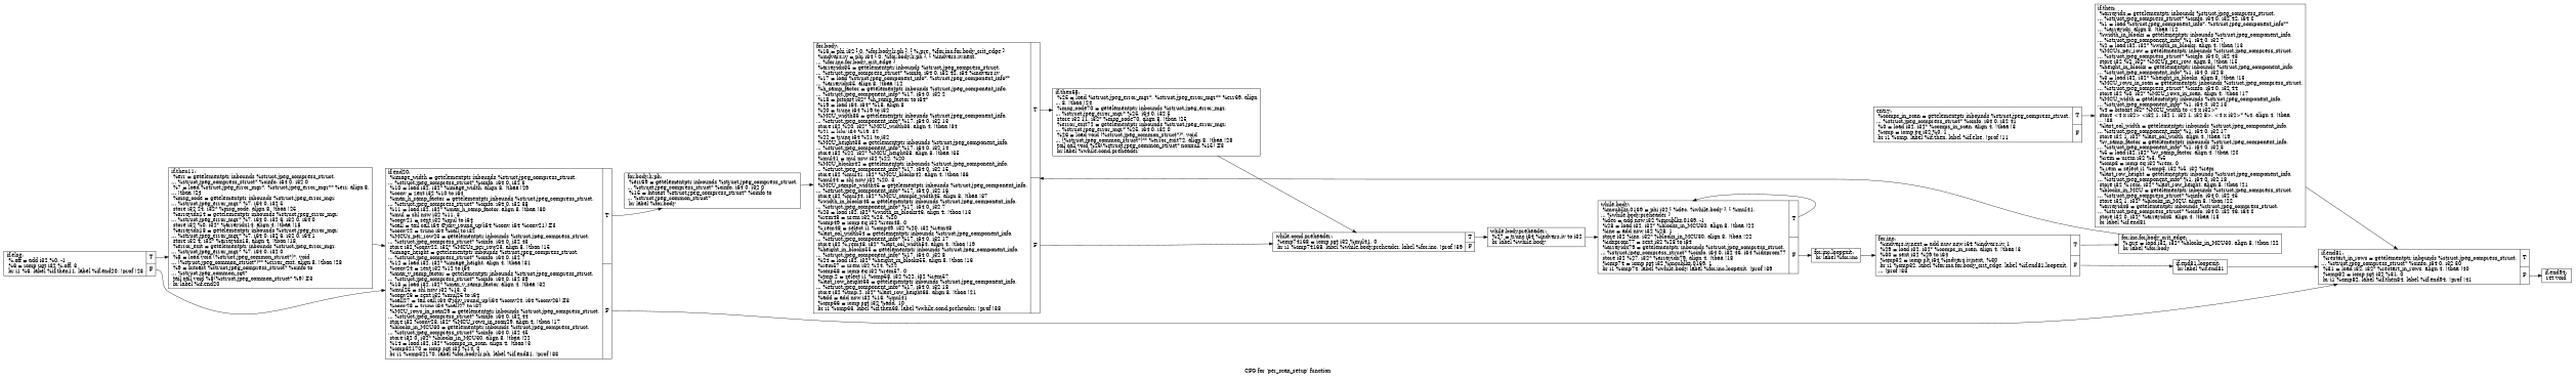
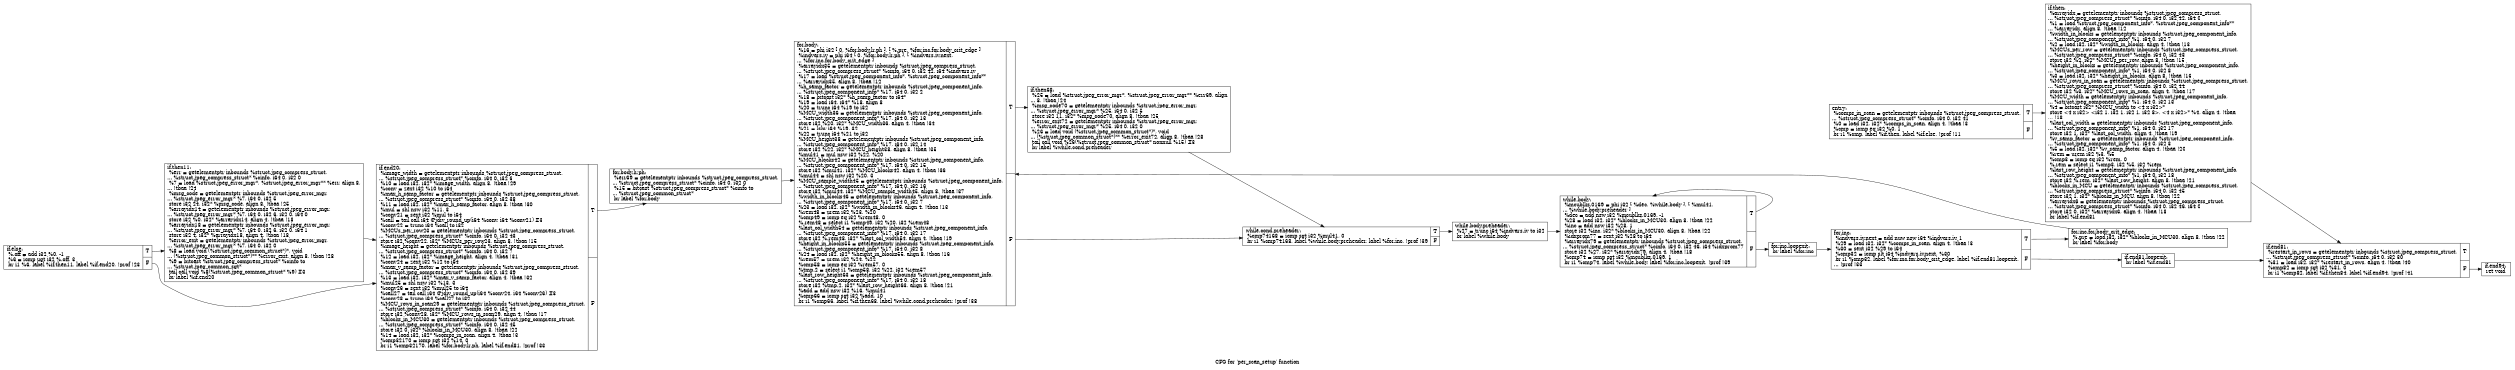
  digraph {
    label="CFG for 'per_scan_setup' function"
    rankdir=LR
    node [shape=record]
    n1 [label="{entry:\l  %comps_in_scan = getelementptr inbounds %struct.jpeg_compress_struct,\l... %struct.jpeg_compress_struct* %cinfo, i64 0, i32 41\l  %0 = load i32, i32* %comps_in_scan, align 4, !tbaa !3\l  %cmp = icmp eq i32 %0, 1\l  br i1 %cmp, label %if.then, label %if.else, !prof !11\l|{<s0>T|<s1>F}}"]
-   n2 [label="{if.then:                                          \l  %arrayidx = getelementptr inbounds %struct.jpeg_compress_struct,\l... %struct.jpeg_compress_struct* %cinfo, i64 0, i32 42, i64 0\l  %1 = load %struct.jpeg_component_info*, %struct.jpeg_component_info**\l... %arrayidx, align 8, !tbaa !12\l  %width_in_blocks = getelementptr inbounds %struct.jpeg_component_info,\l... %struct.jpeg_component_info* %1, i64 0, i32 7\l  %2 = load i32, i32* %width_in_blocks, align 4, !tbaa !13\l  %MCUs_per_row = getelementptr inbounds %struct.jpeg_compress_struct,\l... %struct.jpeg_compress_struct* %cinfo, i64 0, i32 43\l  store i32 %2, i32* %MCUs_per_row, align 8, !tbaa !15\l  %height_in_blocks = getelementptr inbounds %struct.jpeg_component_info,\l... %struct.jpeg_component_info* %1, i64 0, i32 8\l  %3 = load i32, i32* %height_in_blocks, align 8, !tbaa !16\l  %MCU_rows_in_scan = getelementptr inbounds %struct.jpeg_compress_struct,\l... %struct.jpeg_compress_struct* %cinfo, i64 0, i32 44\l  store i32 %3, i32* %MCU_rows_in_scan, align 4, !tbaa !17\l  %MCU_width = getelementptr inbounds %struct.jpeg_component_info,\l... %struct.jpeg_component_info* %1, i64 0, i32 13\l  %4 = bitcast i32* %MCU_width to \<4 x i32\>*\l  store \<4 x i32\> \<i32 1, i32 1, i32 1, i32 8\>, \<4 x i32\>* %4, align 4, !tbaa\l... !38\l  %last_col_width = getelementptr inbounds %struct.jpeg_component_info,\l... %struct.jpeg_component_info* %1, i64 0, i32 17\l  store i32 1, i32* %last_col_width, align 4, !tbaa !19\l  %v_samp_factor = getelementptr inbounds %struct.jpeg_component_info,\l... %struct.jpeg_component_info* %1, i64 0, i32 3\l  %5 = load i32, i32* %v_samp_factor, align 4, !tbaa !20\l  %rem = urem i32 %3, %5\l  %cmp3 = icmp eq i32 %rem, 0\l  %.rem = select i1 %cmp3, i32 %5, i32 %rem\l  %last_row_height = getelementptr inbounds %struct.jpeg_component_info,\l... %struct.jpeg_component_info* %1, i64 0, i32 18\l  store i32 %.rem, i32* %last_row_height, align 8, !tbaa !21\l  %blocks_in_MCU = getelementptr inbounds %struct.jpeg_compress_struct,\l... %struct.jpeg_compress_struct* %cinfo, i64 0, i32 45\l  store i32 1, i32* %blocks_in_MCU, align 8, !tbaa !22\l  %arrayidx6 = getelementptr inbounds %struct.jpeg_compress_struct,\l... %struct.jpeg_compress_struct* %cinfo, i64 0, i32 46, i64 0\l  store i32 0, i32* %arrayidx6, align 4, !tbaa !18\l  br label %if.end81\l}"]
+   n2 [label="{if.then:                                          \l  %arrayidx = getelementptr inbounds %struct.jpeg_compress_struct,\l... %struct.jpeg_compress_struct* %cinfo, i64 0, i32 42, i64 0\l  %1 = load %struct.jpeg_component_info*, %struct.jpeg_component_info**\l... %arrayidx, align 8, !tbaa !12\l  %width_in_blocks = getelementptr inbounds %struct.jpeg_component_info,\l... %struct.jpeg_component_info* %1, i64 0, i32 7\l  %2 = load i32, i32* %width_in_blocks, align 4, !tbaa !13\l  %MCUs_per_row = getelementptr inbounds %struct.jpeg_compress_struct,\l... %struct.jpeg_compress_struct* %cinfo, i64 0, i32 43\l  store i32 %2, i32* %MCUs_per_row, align 8, !tbaa !15\l  %height_in_blocks = getelementptr inbounds %struct.jpeg_component_info,\l... %struct.jpeg_component_info* %1, i64 0, i32 8\l  %3 = load i32, i32* %height_in_blocks, align 8, !tbaa !16\l  %MCU_rows_in_scan = getelementptr inbounds %struct.jpeg_compress_struct,\l... %struct.jpeg_compress_struct* %cinfo, i64 0, i32 44\l  store i32 %3, i32* %MCU_rows_in_scan, align 4, !tbaa !17\l  %MCU_width = getelementptr inbounds %struct.jpeg_component_info,\l... %struct.jpeg_component_info* %1, i64 0, i32 13\l  %4 = bitcast i32* %MCU_width to \<4 x i32\>*\l  store \<4 x i32\> \<i32 1, i32 1, i32 1, i32 8\>, \<4 x i32\>* %4, align 4, !tbaa\l... !18\l  %last_col_width = getelementptr inbounds %struct.jpeg_component_info,\l... %struct.jpeg_component_info* %1, i64 0, i32 17\l  store i32 1, i32* %last_col_width, align 4, !tbaa !19\l  %v_samp_factor = getelementptr inbounds %struct.jpeg_component_info,\l... %struct.jpeg_component_info* %1, i64 0, i32 3\l  %5 = load i32, i32* %v_samp_factor, align 4, !tbaa !20\l  %rem = urem i32 %3, %5\l  %cmp3 = icmp eq i32 %rem, 0\l  %.rem = select i1 %cmp3, i32 %5, i32 %rem\l  %last_row_height = getelementptr inbounds %struct.jpeg_component_info,\l... %struct.jpeg_component_info* %1, i64 0, i32 18\l  store i32 %.rem, i32* %last_row_height, align 8, !tbaa !21\l  %blocks_in_MCU = getelementptr inbounds %struct.jpeg_compress_struct,\l... %struct.jpeg_compress_struct* %cinfo, i64 0, i32 45\l  store i32 1, i32* %blocks_in_MCU, align 8, !tbaa !22\l  %arrayidx6 = getelementptr inbounds %struct.jpeg_compress_struct,\l... %struct.jpeg_compress_struct* %cinfo, i64 0, i32 46, i64 0\l  store i32 0, i32* %arrayidx6, align 4, !tbaa !18\l  br label %if.end81\l}"]
    n3 [label="{if.end81:                                         \l  %restart_in_rows = getelementptr inbounds %struct.jpeg_compress_struct,\l... %struct.jpeg_compress_struct* %cinfo, i64 0, i32 30\l  %31 = load i32, i32* %restart_in_rows, align 4, !tbaa !40\l  %cmp82 = icmp sgt i32 %31, 0\l  br i1 %cmp82, label %if.then84, label %if.end94, !prof !41\l|{<s0>T|<s1>F}}"]
    n4 [label="{if.else:                                          \l  %.off = add i32 %0, -1\l  %6 = icmp ugt i32 %.off, 3\l  br i1 %6, label %if.then11, label %if.end20, !prof !23\l|{<s0>T|<s1>F}}"]
    n5 [label="{if.then11:                                        \l  %err = getelementptr inbounds %struct.jpeg_compress_struct,\l... %struct.jpeg_compress_struct* %cinfo, i64 0, i32 0\l  %7 = load %struct.jpeg_error_mgr*, %struct.jpeg_error_mgr** %err, align 8,\l... !tbaa !24\l  %msg_code = getelementptr inbounds %struct.jpeg_error_mgr,\l... %struct.jpeg_error_mgr* %7, i64 0, i32 5\l  store i32 24, i32* %msg_code, align 8, !tbaa !25\l  %arrayidx14 = getelementptr inbounds %struct.jpeg_error_mgr,\l... %struct.jpeg_error_mgr* %7, i64 0, i32 6, i32 0, i64 0\l  store i32 %0, i32* %arrayidx14, align 4, !tbaa !18\l  %arrayidx18 = getelementptr inbounds %struct.jpeg_error_mgr,\l... %struct.jpeg_error_mgr* %7, i64 0, i32 6, i32 0, i64 1\l  store i32 4, i32* %arrayidx18, align 4, !tbaa !18\l  %error_exit = getelementptr inbounds %struct.jpeg_error_mgr,\l... %struct.jpeg_error_mgr* %7, i64 0, i32 0\l  %8 = load void (%struct.jpeg_common_struct*)*, void\l... (%struct.jpeg_common_struct*)** %error_exit, align 8, !tbaa !28\l  %9 = bitcast %struct.jpeg_compress_struct* %cinfo to\l... %struct.jpeg_common_sgt*\l  tail call void %8(%struct.jpeg_common_struct* %9) #3\l  br label %if.end20\l}"]
    n6 [label="{if.end20:                                         \l  %image_width = getelementptr inbounds %struct.jpeg_compress_struct,\l... %struct.jpeg_compress_struct* %cinfo, i64 0, i32 6\l  %10 = load i32, i32* %image_width, align 8, !tbaa !29\l  %conv = zext i32 %10 to i64\l  %max_h_samp_factor = getelementptr inbounds %struct.jpeg_compress_struct,\l... %struct.jpeg_compress_struct* %cinfo, i64 0, i32 38\l  %11 = load i32, i32* %max_h_samp_factor, align 8, !tbaa !30\l  %mul = shl nsw i32 %11, 3\l  %conv21 = sext i32 %mul to i64\l  %call = tail call i64 @jdiv_round_up(i64 %conv, i64 %conv21) #3\l  %conv22 = trunc i64 %call to i32\l  %MCUs_per_row23 = getelementptr inbounds %struct.jpeg_compress_struct,\l... %struct.jpeg_compress_struct* %cinfo, i64 0, i32 43\l  store i32 %conv22, i32* %MCUs_per_row23, align 8, !tbaa !15\l  %image_height = getelementptr inbounds %struct.jpeg_compress_struct,\l... %struct.jpeg_compress_struct* %cinfo, i64 0, i32 7\l  %12 = load i32, i32* %image_height, align 4, !tbaa !31\l  %conv24 = zext i32 %12 to i64\l  %max_v_samp_factor = getelementptr inbounds %struct.jpeg_compress_struct,\l... %struct.jpeg_compress_struct* %cinfo, i64 0, i32 39\l  %13 = load i32, i32* %max_v_samp_factor, align 4, !tbaa !32\l  %mul25 = shl nsw i32 %13, 3\l  %conv26 = sext i32 %mul25 to i64\l  %call27 = tail call i64 @jdiv_round_up(i64 %conv24, i64 %conv26) #3\l  %conv28 = trunc i64 %call27 to i32\l  %MCU_rows_in_scan29 = getelementptr inbounds %struct.jpeg_compress_struct,\l... %struct.jpeg_compress_struct* %cinfo, i64 0, i32 44\l  store i32 %conv28, i32* %MCU_rows_in_scan29, align 4, !tbaa !17\l  %blocks_in_MCU30 = getelementptr inbounds %struct.jpeg_compress_struct,\l... %struct.jpeg_compress_struct* %cinfo, i64 0, i32 45\l  store i32 0, i32* %blocks_in_MCU30, align 8, !tbaa !22\l  %14 = load i32, i32* %comps_in_scan, align 4, !tbaa !3\l  %cmp32170 = icmp sgt i32 %14, 0\l  br i1 %cmp32170, label %for.body.lr.ph, label %if.end81, !prof !33\l|{<s0>T|<s1>F}}"]
    n7 [label="{if.end94:                                         \l  ret void\l}"]
    n8 [label="{for.body.lr.ph:                                   \l  %err69 = getelementptr inbounds %struct.jpeg_compress_struct,\l... %struct.jpeg_compress_struct* %cinfo, i64 0, i32 0\l  %15 = bitcast %struct.jpeg_compress_struct* %cinfo to\l... %struct.jpeg_common_struct*\l  br label %for.body\l}"]
    n9 [label="{for.body:                                         \l  %16 = phi i32 [ 0, %for.body.lr.ph ], [ %.pre, %for.inc.for.body_crit_edge ]\l  %indvars.iv = phi i64 [ 0, %for.body.lr.ph ], [ %indvars.iv.next,\l... %for.inc.for.body_crit_edge ]\l  %arrayidx35 = getelementptr inbounds %struct.jpeg_compress_struct,\l... %struct.jpeg_compress_struct* %cinfo, i64 0, i32 42, i64 %indvars.iv\l  %17 = load %struct.jpeg_component_info*, %struct.jpeg_component_info**\l... %arrayidx35, align 8, !tbaa !12\l  %h_samp_factor = getelementptr inbounds %struct.jpeg_component_info,\l... %struct.jpeg_component_info* %17, i64 0, i32 2\l  %18 = bitcast i32* %h_samp_factor to i64*\l  %19 = load i64, i64* %18, align 8\l  %20 = trunc i64 %19 to i32\l  %MCU_width36 = getelementptr inbounds %struct.jpeg_component_info,\l... %struct.jpeg_component_info* %17, i64 0, i32 13\l  store i32 %20, i32* %MCU_width36, align 4, !tbaa !34\l  %21 = lshr i64 %19, 32\l  %22 = trunc i64 %21 to i32\l  %MCU_height38 = getelementptr inbounds %struct.jpeg_component_info,\l... %struct.jpeg_component_info* %17, i64 0, i32 14\l  store i32 %22, i32* %MCU_height38, align 8, !tbaa !35\l  %mul41 = mul nsw i32 %22, %20\l  %MCU_blocks42 = getelementptr inbounds %struct.jpeg_component_info,\l... %struct.jpeg_component_info* %17, i64 0, i32 15\l  store i32 %mul41, i32* %MCU_blocks42, align 4, !tbaa !36\l  %mul44 = shl nsw i32 %20, 3\l  %MCU_sample_width45 = getelementptr inbounds %struct.jpeg_component_info,\l... %struct.jpeg_component_info* %17, i64 0, i32 16\l  store i32 %mul44, i32* %MCU_sample_width45, align 8, !tbaa !37\l  %width_in_blocks46 = getelementptr inbounds %struct.jpeg_component_info,\l... %struct.jpeg_component_info* %17, i64 0, i32 7\l  %23 = load i32, i32* %width_in_blocks46, align 4, !tbaa !13\l  %rem48 = urem i32 %23, %20\l  %cmp49 = icmp eq i32 %rem48, 0\l  %.rem48 = select i1 %cmp49, i32 %20, i32 %rem48\l  %last_col_width54 = getelementptr inbounds %struct.jpeg_component_info,\l... %struct.jpeg_component_info* %17, i64 0, i32 17\l  store i32 %.rem48, i32* %last_col_width54, align 4, !tbaa !19\l  %height_in_blocks55 = getelementptr inbounds %struct.jpeg_component_info,\l... %struct.jpeg_component_info* %17, i64 0, i32 8\l  %24 = load i32, i32* %height_in_blocks55, align 8, !tbaa !16\l  %rem57 = urem i32 %24, %22\l  %cmp58 = icmp eq i32 %rem57, 0\l  %tmp.2 = select i1 %cmp58, i32 %22, i32 %rem57\l  %last_row_height63 = getelementptr inbounds %struct.jpeg_component_info,\l... %struct.jpeg_component_info* %17, i64 0, i32 18\l  store i32 %tmp.2, i32* %last_row_height63, align 8, !tbaa !21\l  %add = add nsw i32 %16, %mul41\l  %cmp66 = icmp sgt i32 %add, 10\l  br i1 %cmp66, label %if.then68, label %while.cond.preheader, !prof !38\l|{<s0>T|<s1>F}}"]
    n10 [label="{if.then68:                                        \l  %25 = load %struct.jpeg_error_mgr*, %struct.jpeg_error_mgr** %err69, align\l... 8, !tbaa !24\l  %msg_code70 = getelementptr inbounds %struct.jpeg_error_mgr,\l... %struct.jpeg_error_mgr* %25, i64 0, i32 5\l  store i32 11, i32* %msg_code70, align 8, !tbaa !25\l  %error_exit72 = getelementptr inbounds %struct.jpeg_error_mgr,\l... %struct.jpeg_error_mgr* %25, i64 0, i32 0\l  %26 = load void (%struct.jpeg_common_struct*)*, void\l... (%struct.jpeg_common_struct*)** %error_exit72, align 8, !tbaa !28\l  tail call void %26(%struct.jpeg_common_struct* nonnull %15) #3\l  br label %while.cond.preheader\l}"]
    n11 [label="{while.cond.preheader:                             \l  %cmp74168 = icmp sgt i32 %mul41, 0\l  br i1 %cmp74168, label %while.body.preheader, label %for.inc, !prof !39\l|{<s0>T|<s1>F}}"]
    n12 [label="{while.body.preheader:                             \l  %27 = trunc i64 %indvars.iv to i32\l  br label %while.body\l}"]
    n13 [label="{while.body:                                       \l  %mcublks.0169 = phi i32 [ %dec, %while.body ], [ %mul41,\l... %while.body.preheader ]\l  %dec = add nsw i32 %mcublks.0169, -1\l  %28 = load i32, i32* %blocks_in_MCU30, align 8, !tbaa !22\l  %inc = add nsw i32 %28, 1\l  store i32 %inc, i32* %blocks_in_MCU30, align 8, !tbaa !22\l  %idxprom77 = sext i32 %28 to i64\l  %arrayidx79 = getelementptr inbounds %struct.jpeg_compress_struct,\l... %struct.jpeg_compress_struct* %cinfo, i64 0, i32 46, i64 %idxprom77\l  store i32 %27, i32* %arrayidx79, align 4, !tbaa !18\l  %cmp74 = icmp sgt i32 %mcublks.0169, 1\l  br i1 %cmp74, label %while.body, label %for.inc.loopexit, !prof !39\l|{<s0>T|<s1>F}}"]
    n14 [label="{for.inc:                                          \l  %indvars.iv.next = add nuw nsw i64 %indvars.iv, 1\l  %29 = load i32, i32* %comps_in_scan, align 4, !tbaa !3\l  %30 = sext i32 %29 to i64\l  %cmp32 = icmp slt i64 %indvars.iv.next, %30\l  br i1 %cmp32, label %for.inc.for.body_crit_edge, label %if.end81.loopexit,\l... !prof !33\l|{<s0>T|<s1>F}}"]
    n15 [label="{for.inc.for.body_crit_edge:                       \l  %.pre = load i32, i32* %blocks_in_MCU30, align 8, !tbaa !22\l  br label %for.body\l}"]
    n16 [label="{if.end81.loopexit:                                \l  br label %if.end81\l}"]
    n17 [label="{for.inc.loopexit:                                 \l  br label %for.inc\l}"]
    n1 -> n2 [tailport=s0]
    n2 -> n3
    n3 -> n7 [tailport=s1]
    n4 -> n5 [tailport=s0]
    n4 -> n6 [tailport=s1]
    n5 -> n6
-   n6 -> n3 [tailport=s1]
    n6 -> n8 [tailport=s0]
    n8 -> n9
    n9 -> n10 [tailport=s0]
    n9 -> n11 [tailport=s1]
    n10 -> n11
    n11 -> n12 [tailport=s0]
    n12 -> n13
    n13 -> n13 [tailport=s0]
    n13 -> n17 [tailport=s1]
    n14 -> n15 [tailport=s0]
    n14 -> n16 [tailport=s1]
    n15 -> n9
    n16 -> n3
    n17 -> n14
  }
